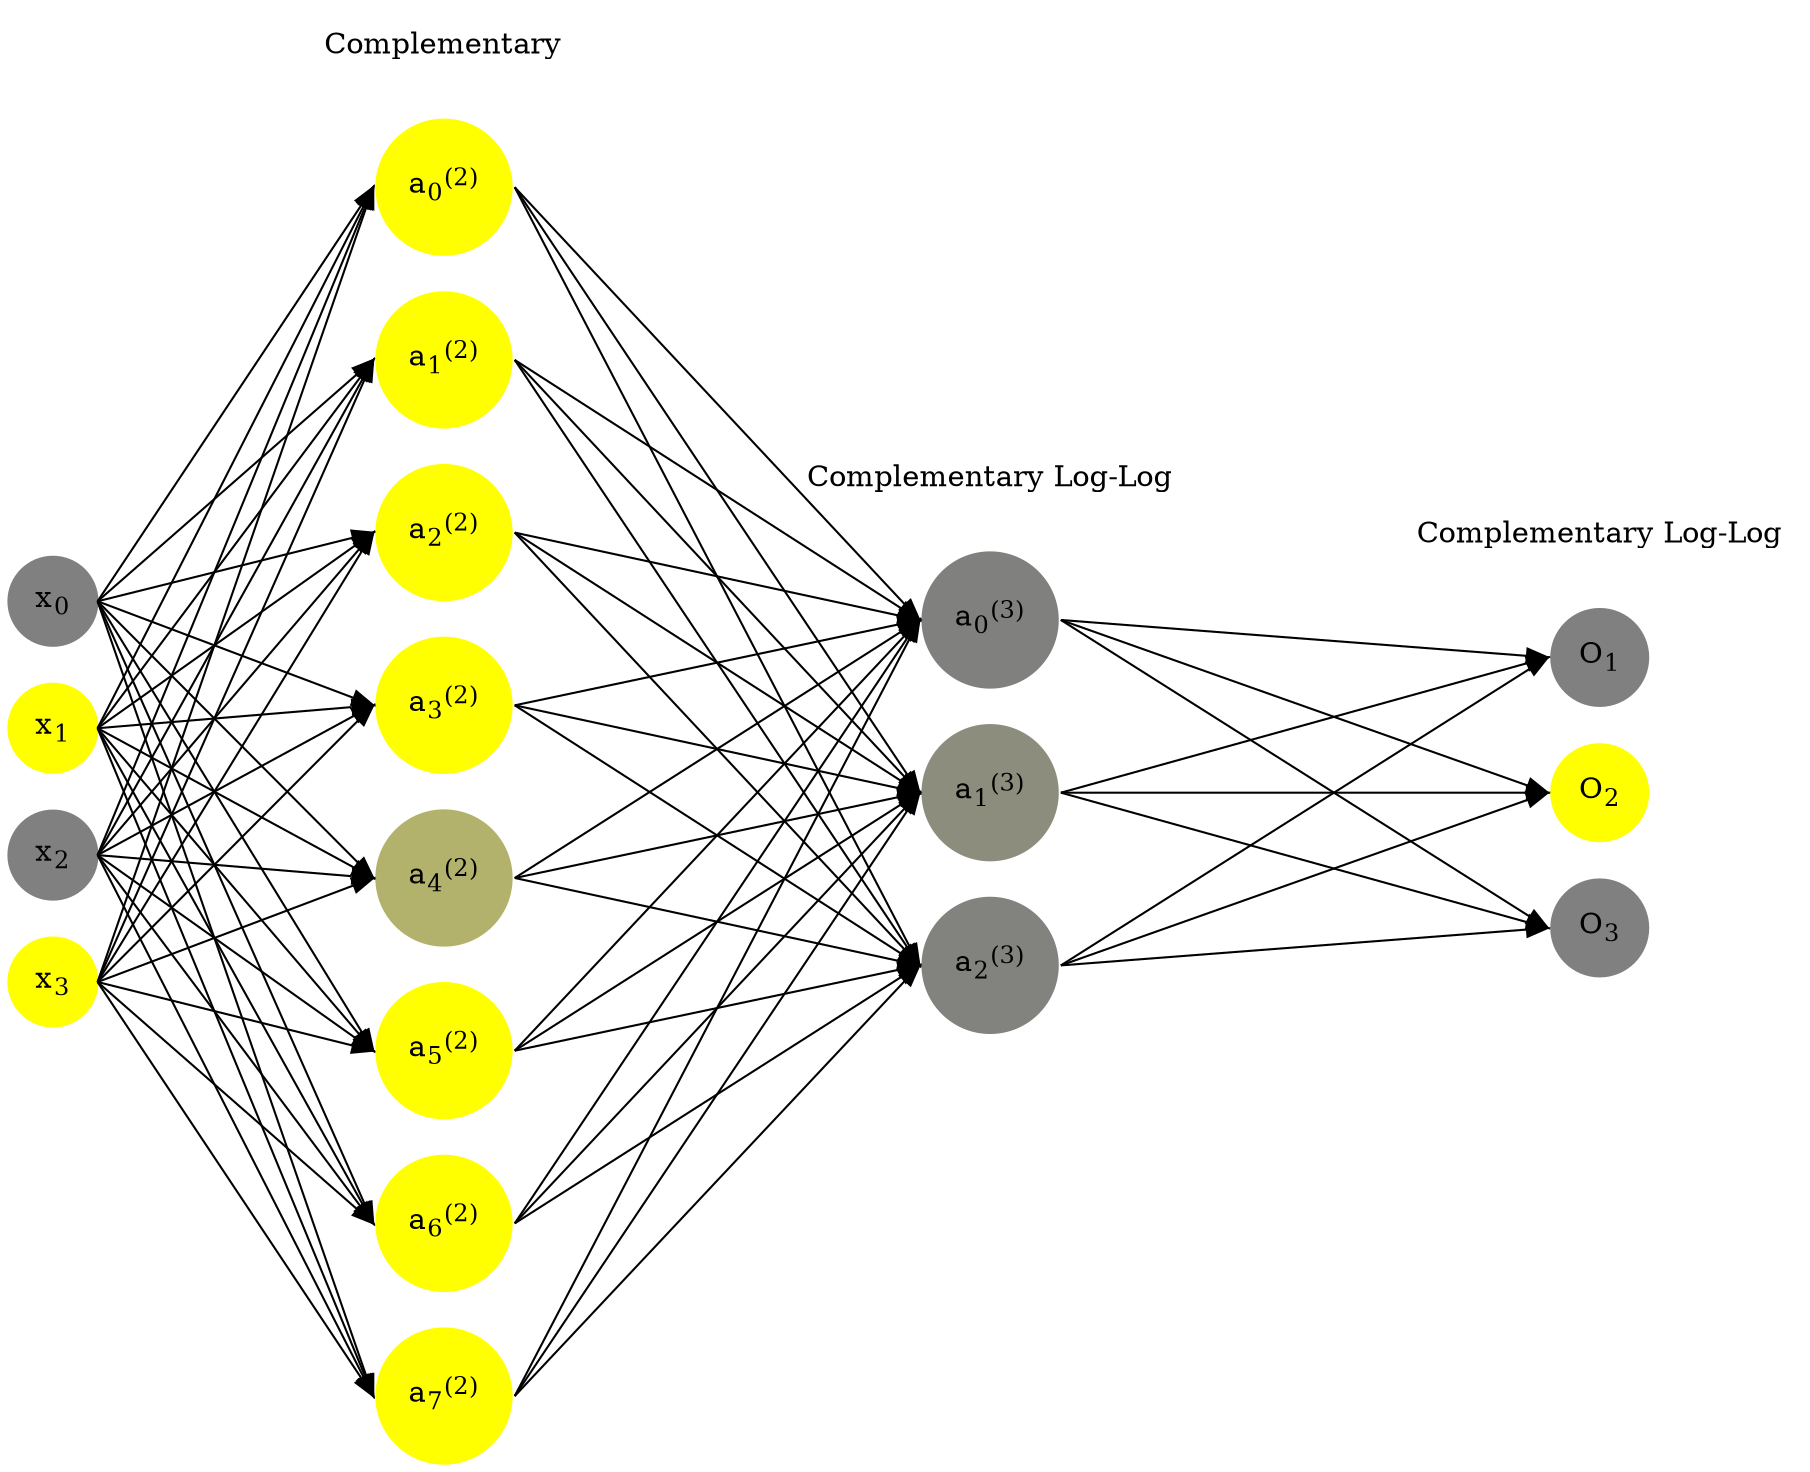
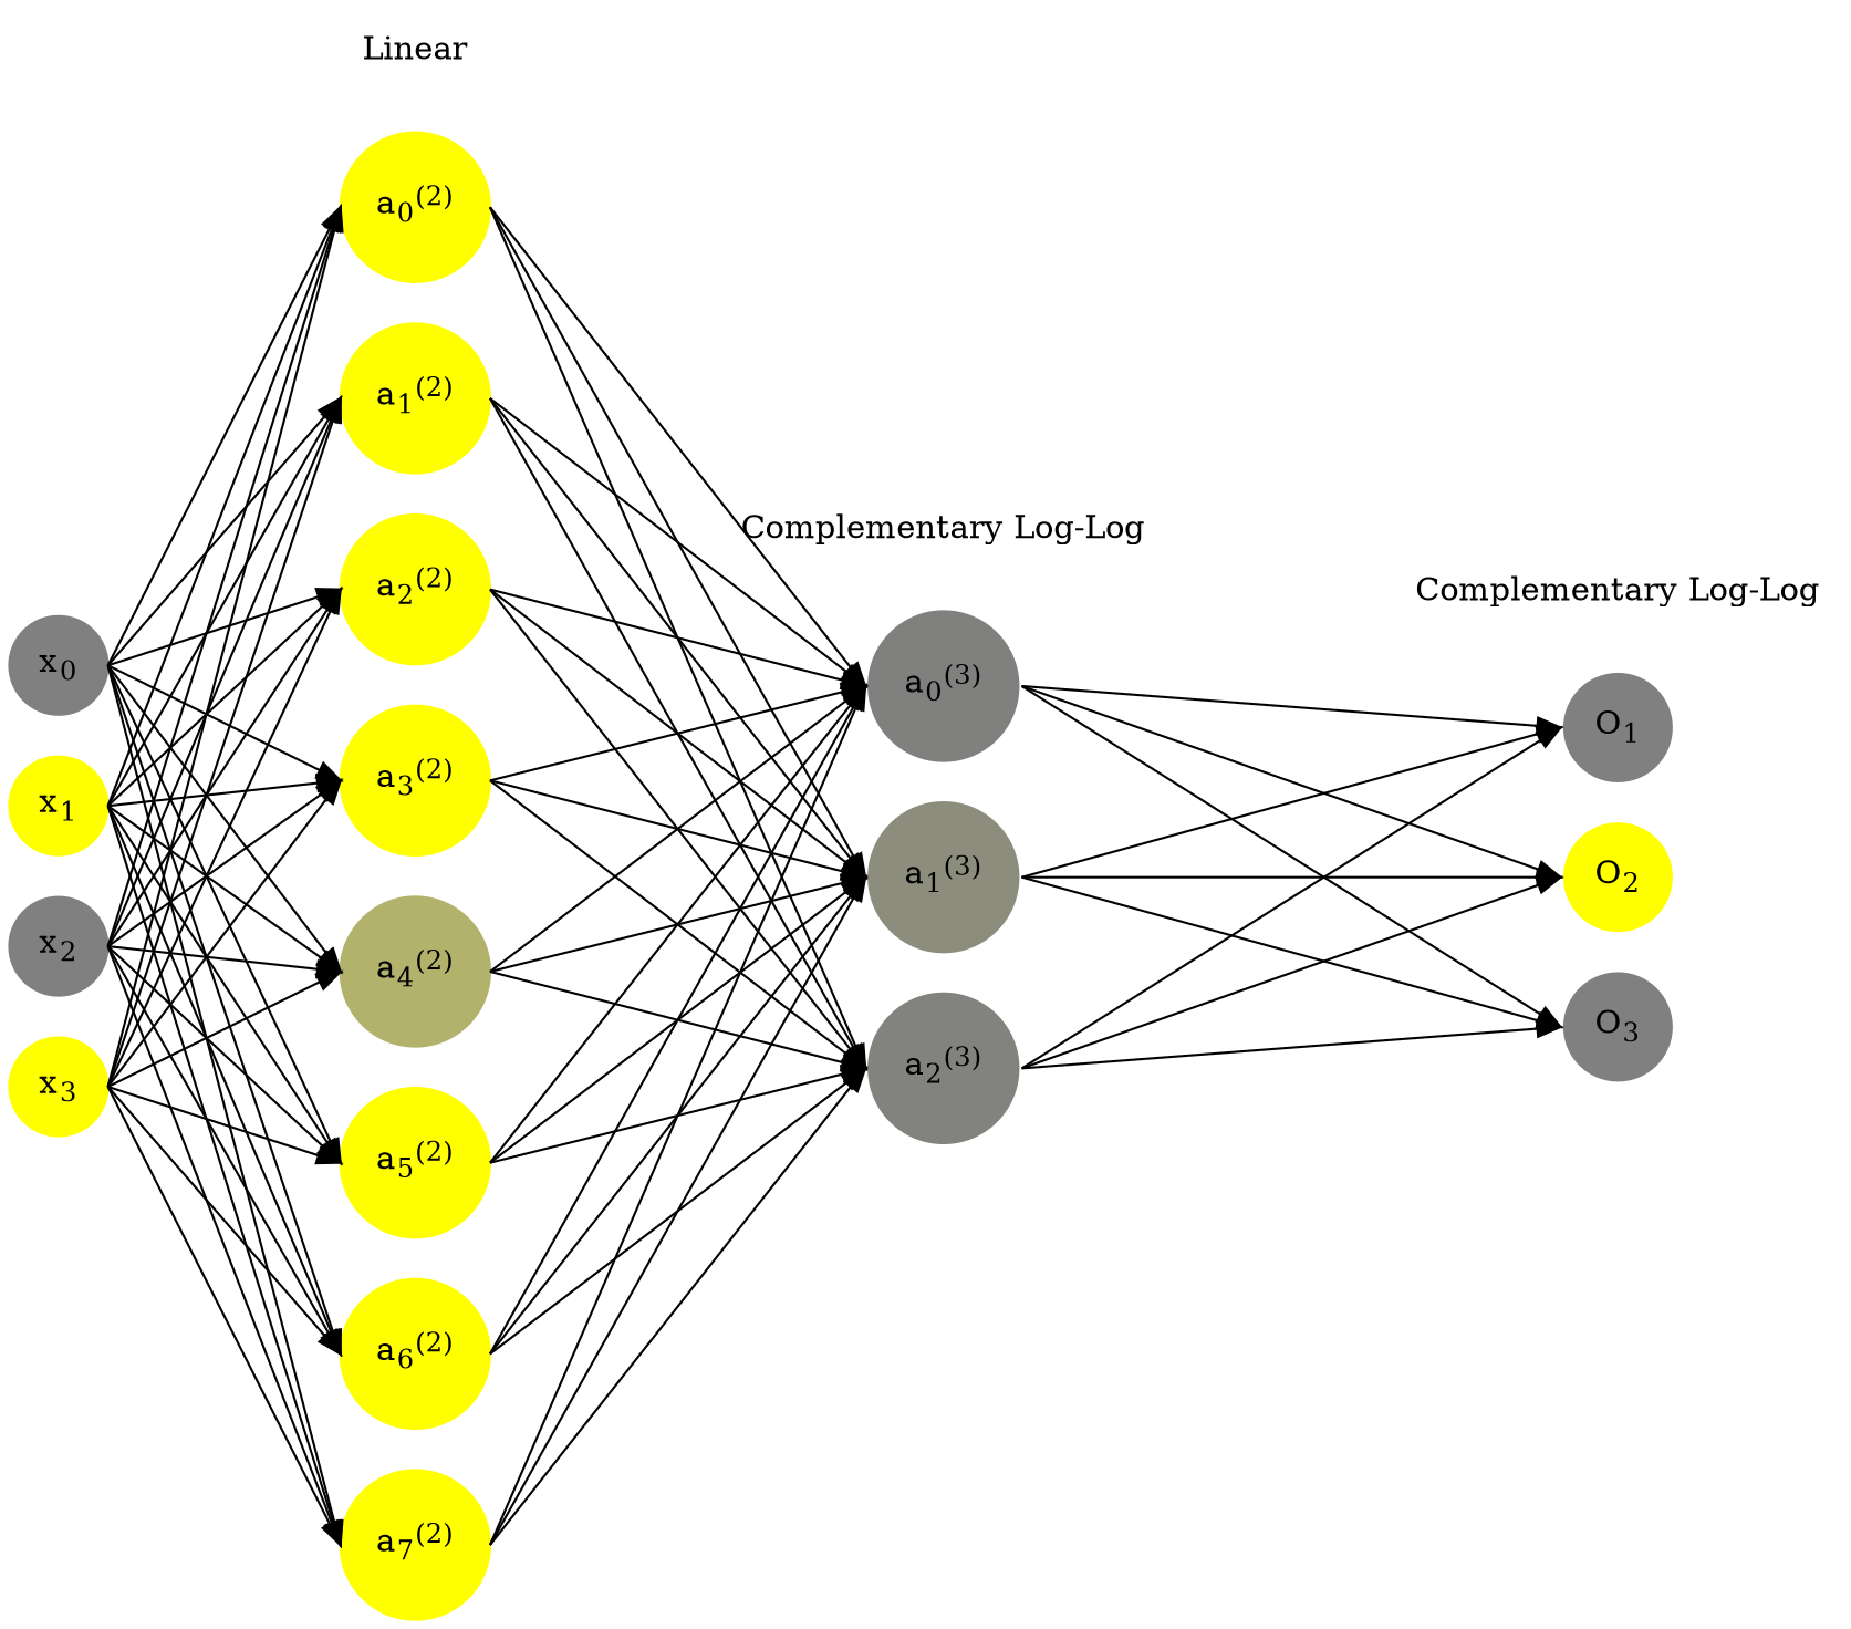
  digraph {
    rankdir=LR
    ranksep=1.4
    splines=false
    node [color="0.1667, 0.0, 0.5" fillcolor="0.1667, 0.0, 0.5" shape=circle style=filled]
    edge [headport=w style=solid tailport=e]
    n1 [label=<x<sub>0</sub>>]
    n2 [color="0.1667, 1.0, 1.0" fillcolor="0.1667, 1.0, 1.0" label=<x<sub>1</sub>>]
    n3 [label=<x<sub>2</sub>>]
    n4 [color="0.1667, 1.0, 1.0" fillcolor="0.1667, 1.0, 1.0" label=<x<sub>3</sub>>]
    n5 [color="0.1667, 1.255601, 1.127800" fillcolor="0.1667, 1.255601, 1.127800" label=<a<sub>0</sub><sup>(2)</sup>>]
    n6 [color="0.1667, 3.054602, 2.027301" fillcolor="0.1667, 3.054602, 2.027301" label=<a<sub>1</sub><sup>(2)</sup>>]
    n7 [color="0.1667, 0.993676, 0.996838" fillcolor="0.1667, 0.993676, 0.996838" label=<a<sub>2</sub><sup>(2)</sup>>]
    n8 [color="0.1667, 1.495344, 1.247672" fillcolor="0.1667, 1.495344, 1.247672" label=<a<sub>3</sub><sup>(2)</sup>>]
    n9 [color="0.1667, 0.393902, 0.696951" fillcolor="0.1667, 0.393902, 0.696951" label=<a<sub>4</sub><sup>(2)</sup>>]
    n10 [color="0.1667, 1.408860, 1.204430" fillcolor="0.1667, 1.408860, 1.204430" label=<a<sub>5</sub><sup>(2)</sup>>]
    n11 [color="0.1667, 1.482730, 1.241365" fillcolor="0.1667, 1.482730, 1.241365" label=<a<sub>6</sub><sup>(2)</sup>>]
    n12 [color="0.1667, 2.714761, 1.857380" fillcolor="0.1667, 2.714761, 1.857380" label=<a<sub>7</sub><sup>(2)</sup>>]
    n13 [color="0.1667, 0.000048, 0.500024" fillcolor="0.1667, 0.000048, 0.500024" label=<a<sub>0</sub><sup>(3)</sup>>]
    n14 [color="0.1667, 0.105957, 0.552979" fillcolor="0.1667, 0.105957, 0.552979" label=<a<sub>1</sub><sup>(3)</sup>>]
    n15 [color="0.1667, 0.015909, 0.507955" fillcolor="0.1667, 0.015909, 0.507955" label=<a<sub>2</sub><sup>(3)</sup>>]
    n16 [label=<O<sub>1</sub>>]
    n17 [color="0.1667, 1.0, 1.0" fillcolor="0.1667, 1.0, 1.0" label=<O<sub>2</sub>>]
    n18 [label=<O<sub>3</sub>>]
-   n19 [label=Complementary shape=plaintext color="" fillcolor="" style=""]
+   n19 [label=Linear shape=plaintext color="" fillcolor="" style=""]
    n20 [label="Complementary Log-Log" shape=plaintext color="" fillcolor="" style=""]
    n21 [label="Complementary Log-Log" shape=plaintext color="" fillcolor="" style=""]
    subgraph sub_1 {
      n1
    }
    subgraph sub_2 {
      n2
    }
    subgraph sub_3 {
      n3
    }
    subgraph sub_4 {
      n4
    }
    subgraph sub_5 {
      n5
    }
    subgraph sub_6 {
      n6
    }
    subgraph sub_7 {
      n7
    }
    subgraph sub_8 {
      n8
    }
    subgraph sub_9 {
      n9
    }
    subgraph sub_10 {
      n10
    }
    subgraph sub_11 {
      n11
    }
    subgraph sub_12 {
      n12
    }
    subgraph sub_13 {
      n13
    }
    subgraph sub_14 {
      n14
    }
    subgraph sub_15 {
      n15
    }
    subgraph sub_16 {
      n16
    }
    subgraph sub_17 {
      n17
    }
    subgraph sub_18 {
      n18
    }
    subgraph sub_19 {
      rank=same
      n1
      n2
      n3
      n4
    }
    subgraph sub_20 {
      rank=same
      n5
      n6
      n7
      n8
      n9
      n10
      n11
      n12
    }
    subgraph sub_21 {
      rank=same
      n13
      n14
      n15
    }
    subgraph sub_22 {
      rank=same
      n16
      n17
      n18
    }
    subgraph sub_23 {
      rank=same
      n5
      n19
    }
    subgraph sub_24 {
      rank=same
      n13
      n20
    }
    subgraph sub_25 {
      rank=same
      n16
      n21
    }
    n1 -> n2 [style=invis]
    n1 -> n5
    n1 -> n6
    n1 -> n7
    n1 -> n8
    n1 -> n9
    n1 -> n10
    n1 -> n11
    n1 -> n12
    n2 -> n3 [style=invis]
    n2 -> n5
    n2 -> n6
    n2 -> n7
    n2 -> n8
    n2 -> n9
    n2 -> n10
    n2 -> n11
    n2 -> n12
    n3 -> n4 [style=invis]
    n3 -> n5
    n3 -> n6
    n3 -> n7
    n3 -> n8
    n3 -> n9
    n3 -> n10
    n3 -> n11
    n3 -> n12
    n4 -> n5
    n4 -> n6
    n4 -> n7
    n4 -> n8
    n4 -> n9
    n4 -> n10
    n4 -> n11
    n4 -> n12
    n5 -> n6 [style=invis]
    n5 -> n13
    n5 -> n14
    n5 -> n15
    n6 -> n7 [style=invis]
    n6 -> n13
    n6 -> n14
    n6 -> n15
    n7 -> n8 [style=invis]
    n7 -> n13
    n7 -> n14
    n7 -> n15
    n8 -> n9 [style=invis]
    n8 -> n13
    n8 -> n14
    n8 -> n15
    n9 -> n10 [style=invis]
    n9 -> n13
    n9 -> n14
    n9 -> n15
    n10 -> n11 [style=invis]
    n10 -> n13
    n10 -> n14
    n10 -> n15
    n11 -> n12 [style=invis]
    n11 -> n13
    n11 -> n14
    n11 -> n15
    n12 -> n13
    n12 -> n14
    n12 -> n15
    n13 -> n14 [style=invis]
    n13 -> n16
    n13 -> n17
    n13 -> n18
    n14 -> n15 [style=invis]
    n14 -> n16
    n14 -> n17
    n14 -> n18
    n15 -> n16
    n15 -> n17
    n15 -> n18
    n16 -> n17 [style=invis]
    n17 -> n18 [style=invis]
    n19 -> n5 [style=invis]
    n20 -> n13 [style=invis]
    n21 -> n16 [style=invis]
  }
